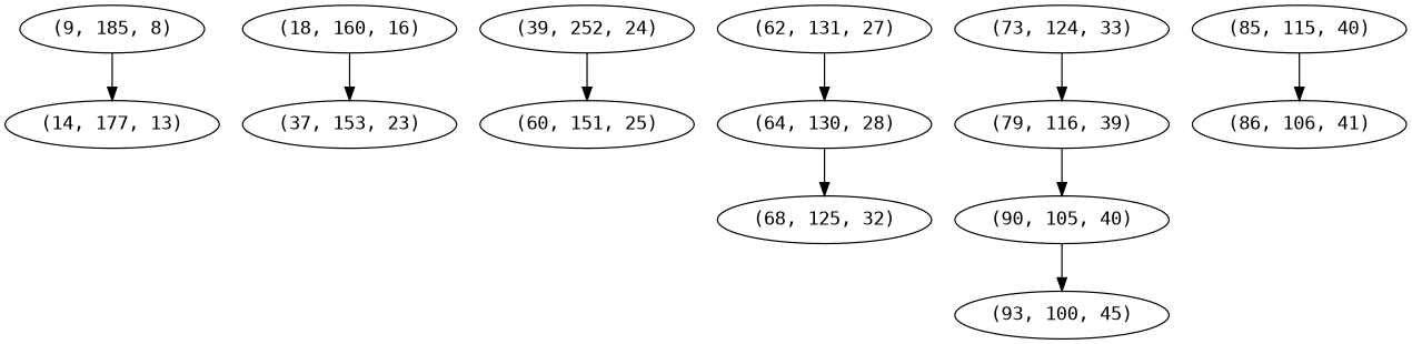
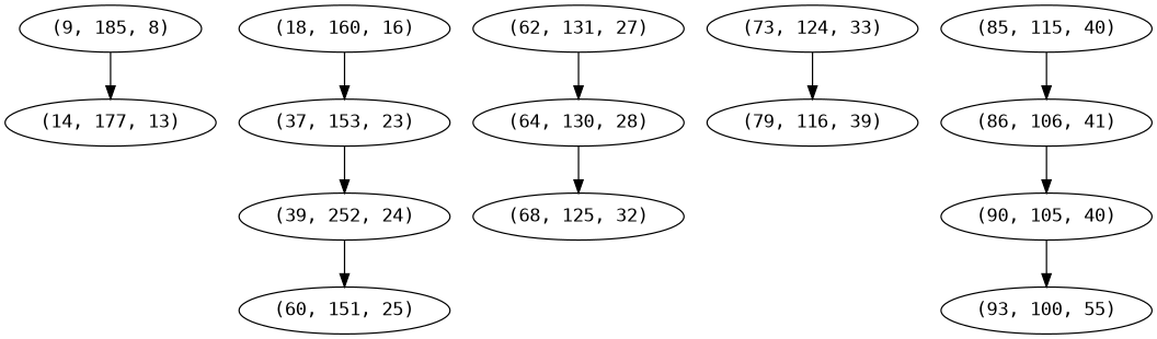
  digraph {
    fontname="DejaVu Sans Mono"
    node [fontname="DejaVu Sans Mono"]
    edge [fontname="DejaVu Sans Mono"]
    "(9, 185, 8)"
    "(14, 177, 13)"
    "(18, 160, 16)"
    "(37, 153, 23)"
    n5 [label="(39, 252, 24)"]
    "(60, 151, 25)"
    "(62, 131, 27)"
    "(64, 130, 28)"
    "(68, 125, 32)"
    "(73, 124, 33)"
    "(79, 116, 39)"
    "(85, 115, 40)"
    "(86, 106, 41)"
    n14 [label="(90, 105, 40)"]
-   "(93, 100, 45)"
+   "(93, 100, 45)" [label="(93, 100, 55)"]
    "(9, 185, 8)" -> "(14, 177, 13)"
    "(18, 160, 16)" -> "(37, 153, 23)"
+   "(37, 153, 23)" -> n5
    n5 -> "(60, 151, 25)"
    "(62, 131, 27)" -> "(64, 130, 28)"
    "(64, 130, 28)" -> "(68, 125, 32)"
    "(73, 124, 33)" -> "(79, 116, 39)"
    "(85, 115, 40)" -> "(86, 106, 41)"
-   "(79, 116, 39)" -> n14
+   "(86, 106, 41)" -> n14
    n14 -> "(93, 100, 45)"
  }
